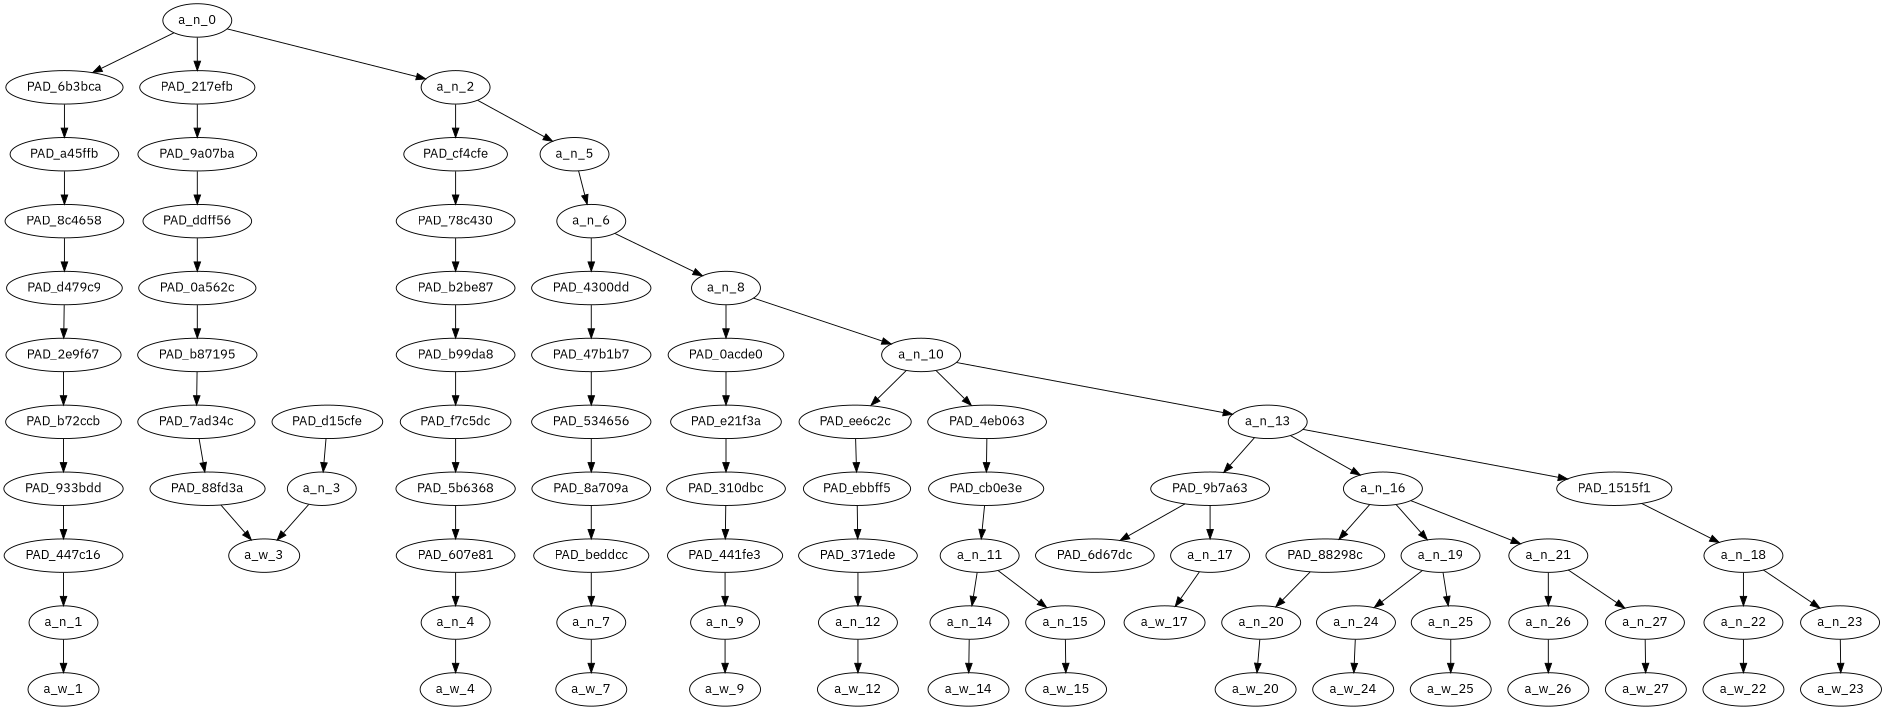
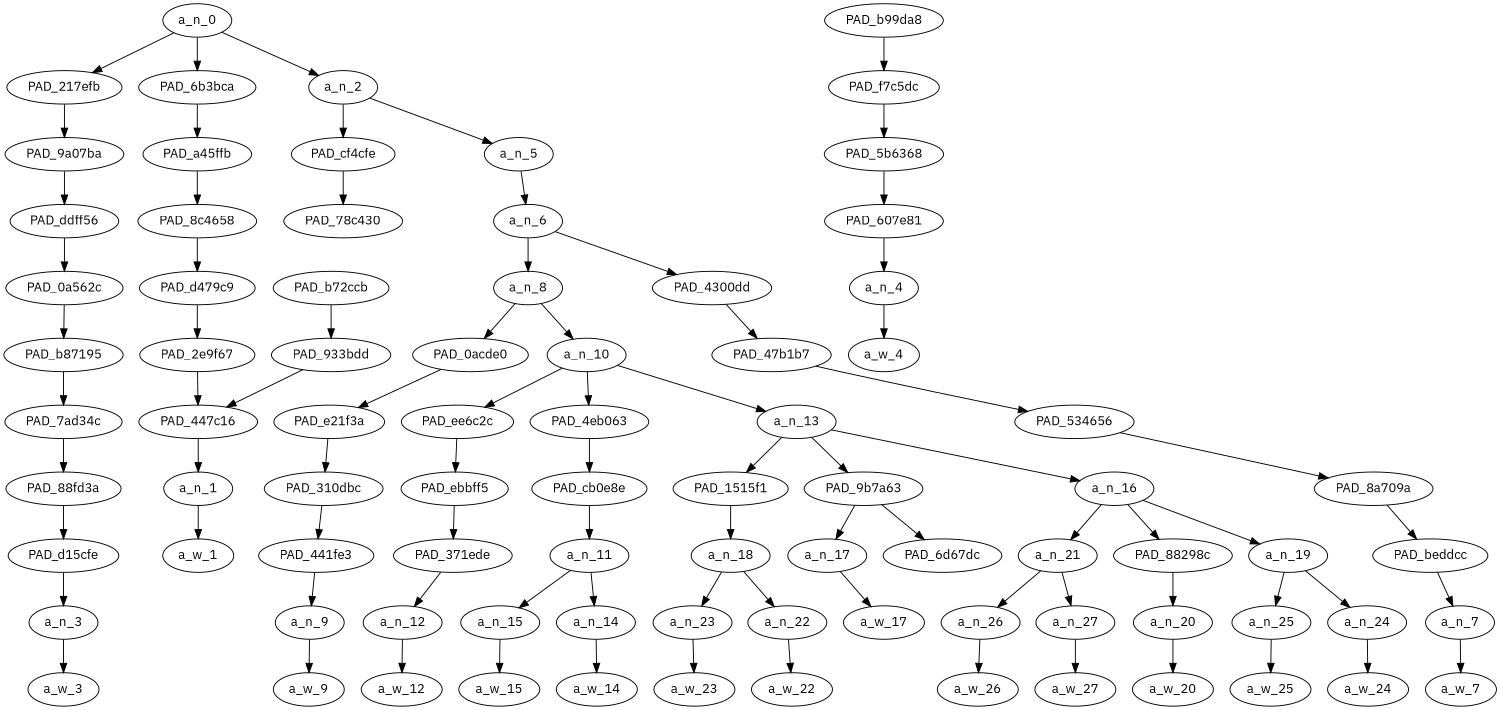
  strict digraph {
    fontname="IBM Plex Sans"
    node [div_dir=1 fontname="IBM Plex Sans" index=0 level=1 text_span="[0]" value=0.02669827]
    edge [fontname="IBM Plex Sans"]
    a_n_0 [level=10 text_span="[0, 1, 2, 3, 4, 5, 6, 7, 8, 9, 10, 11, 12, 13, 14, 15]" value=0.99999999]
    PAD_6b3bca [level=9]
    PAD_217efb [index=2 level=9 text_span="[15]" value=0.02580593]
    a_n_2 [index=1 level=9 text_span="[1, 2, 3, 4, 5, 6, 7, 8, 9, 10, 11, 12, 13, 14]" value=0.94733988]
    PAD_a45ffb [level=8]
    PAD_9a07ba [index=3 level=8 text_span="[15]" value=0.02580593]
    PAD_cf4cfe [div_dir=-1 index=1 level=8 text_span="[1]" value=0.03285055]
    a_n_5 [index=2 level=8 text_span="[2, 3, 4, 5, 6, 7, 8, 9, 10, 11, 12, 13, 14]" value=0.91435051]
    PAD_8c4658 [level=7]
    PAD_ddff56 [index=3 level=7 text_span="[15]" value=0.02580593]
    PAD_78c430 [div_dir=-1 index=1 level=7 text_span="[1]" value=0.03285055]
    a_n_6 [index=2 level=7 text_span="[2, 3, 4, 5, 6, 7, 8, 9, 10, 11, 12, 13, 14]" value=0.91420222]
    PAD_d479c9 [level=6]
    PAD_2e9f67 [level=5]
    PAD_b72ccb [level=4]
    PAD_933bdd [level=3]
    PAD_447c16 [level=2]
    a_n_1
    a_w_1 [div_dir=0 level=0 value=i]
    PAD_0a562c [index=4 level=6 text_span="[15]" value=0.02580593]
    PAD_b87195 [index=5 level=5 text_span="[15]" value=0.02580593]
    PAD_7ad34c [index=7 level=4 text_span="[15]" value=0.02580593]
    PAD_88fd3a [index=9 level=3 text_span="[15]" value=0.02580593]
    PAD_d15cfe [index=11 level=2 text_span="[15]" value=0.02580593]
    a_n_3 [index=15 text_span="[15]" value=0.02580593]
    a_w_3 [div_dir=0 index=15 level=0 text_span="[15]" value=and3]
-   PAD_b2be87 [div_dir=-1 index=1 level=6 text_span="[1]" value=0.03285055]
    PAD_4300dd [index=2 level=6 text_span="[2]" value=0.02199413]
    a_n_8 [index=3 level=6 text_span="[3, 4, 5, 6, 7, 8, 9, 10, 11, 12, 13, 14]" value=0.89205980]
    PAD_b99da8 [div_dir=-1 index=1 level=5 text_span="[1]" value=0.03285055]
    PAD_f7c5dc [div_dir=-1 index=1 level=4 text_span="[1]" value=0.03285055]
    PAD_5b6368 [div_dir=-1 index=1 level=3 text_span="[1]" value=0.03285055]
    PAD_607e81 [div_dir=-1 index=1 level=2 text_span="[1]" value=0.03285055]
    a_n_4 [div_dir=-1 index=1 text_span="[1]" value=0.03285055]
    a_w_4 [div_dir=0 index=1 level=0 text_span="[1]" value=want]
    PAD_47b1b7 [index=2 level=5 text_span="[2]" value=0.02199413]
    PAD_0acde0 [index=3 level=5 text_span="[3]" value=0.04983355]
    a_n_10 [index=4 level=5 text_span="[4, 5, 6, 7, 8, 9, 10, 11, 12, 13, 14]" value=0.84209751]
    PAD_534656 [index=2 level=4 text_span="[2]" value=0.02199413]
    PAD_e21f3a [index=3 level=4 text_span="[3]" value=0.04983355]
    PAD_ee6c2c [index=5 level=4 text_span="[6]" value=0.02904857]
    PAD_4eb063 [div_dir=-1 index=4 level=4 text_span="[4, 5]" value=0.34280140]
    a_n_13 [index=6 level=4 text_span="[7, 8, 9, 10, 11, 12, 13, 14]" value=0.47015814]
    PAD_8a709a [index=2 level=3 text_span="[2]" value=0.02199413]
    PAD_beddcc [index=2 level=2 text_span="[2]" value=0.02199413]
    a_n_7 [index=2 text_span="[2]" value=0.02199413]
    a_w_7 [div_dir=0 index=2 level=0 text_span="[2]" value=to]
    PAD_310dbc [index=3 level=3 text_span="[3]" value=0.04983355]
    PAD_ebbff5 [index=5 level=3 text_span="[6]" value=0.02904857]
-   PAD_cb0e8e [div_dir=-1 index=4 level=3 text_span="[4, 5]" value=0.34280140 label=PAD_cb0e3e]
+   PAD_cb0e8e [div_dir=-1 index=4 level=3 text_span="[4, 5]" value=0.34280140]
    PAD_9b7a63 [index=7 level=3 text_span="[12]" value=0.02172165]
    a_n_16 [index=6 level=3 text_span="[7, 8, 9, 10, 11]" value=0.34002588]
    PAD_1515f1 [div_dir=-1 index=8 level=3 text_span="[13, 14]" value=0.10814332]
    PAD_441fe3 [index=3 level=2 text_span="[3]" value=0.04983355]
    a_n_9 [index=3 text_span="[3]" value=0.04983355]
    a_w_9 [div_dir=0 index=3 level=0 text_span="[3]" value=try]
    PAD_371ede [index=5 level=2 text_span="[6]" value=0.02904857]
    a_n_11 [div_dir=-1 index=4 level=2 text_span="[4, 5]" value=0.34280140]
    PAD_6d67dc [index=9 level=2 text_span="[12]" value=0.02172165]
    a_n_17 [index=12 text_span="[12]" value=0.02172165]
    PAD_88298c [index=7 level=2 text_span="[9]" value=0.02218120]
    a_n_19 [index=6 level=2 text_span="[7, 8]" value=0.17374283]
    a_n_21 [index=8 level=2 text_span="[10, 11]" value=0.14381817]
    a_n_18 [div_dir=-1 index=10 level=2 text_span="[13, 14]" value=0.10814332]
    a_n_12 [index=6 text_span="[6]" value=0.02904857]
    a_w_12 [div_dir=0 index=6 level=0 text_span="[6]" value=and]
    a_n_14 [index=4 text_span="[4]" value=0.08058517]
    a_n_15 [div_dir=-1 index=5 text_span="[5]" value=0.26185541]
    a_w_14 [div_dir=0 index=4 level=0 text_span="[4]" value=edible]
    a_w_15 [div_dir=0 index=5 level=0 text_span="[5]" value=slime]
    a_n_20 [index=9 text_span="[9]" value=0.02218120]
    a_n_24 [index=7 text_span="[7]" value=0.04510682]
    a_n_25 [index=8 text_span="[8]" value=0.12840772]
    a_n_26 [div_dir=-1 index=10 text_span="[10]" value=0.04926951]
    a_n_27 [index=11 text_span="[11]" value=0.09439459]
    a_n_22 [index=13 text_span="[13]" value=0.05186648]
    a_n_23 [div_dir=-1 index=14 text_span="[14]" value=0.05626169]
    a_w_17 [div_dir=0 index=12 level=0 text_span="[12]" value=and2]
    a_w_20 [div_dir=0 index=9 level=0 text_span="[9]" value=and1]
    a_w_24 [div_dir=0 index=7 level=0 text_span="[7]" value=edible1]
    a_w_25 [div_dir=0 index=8 level=0 text_span="[8]" value=hairbrushes]
    a_w_26 [div_dir=0 index=10 level=0 text_span="[10]" value=edible2]
    a_w_27 [div_dir=0 index=11 level=0 text_span="[11]" value=iphones]
    a_w_22 [div_dir=0 index=13 level=0 text_span="[13]" value=edible3]
    a_w_23 [div_dir=0 index=14 level=0 text_span="[14]" value=shoes]
    a_n_0 -> PAD_6b3bca
    a_n_0 -> PAD_217efb
    a_n_0 -> a_n_2
    PAD_6b3bca -> PAD_a45ffb
    PAD_217efb -> PAD_9a07ba
    a_n_2 -> PAD_cf4cfe
    a_n_2 -> a_n_5
    PAD_a45ffb -> PAD_8c4658
    PAD_9a07ba -> PAD_ddff56
    PAD_cf4cfe -> PAD_78c430
    a_n_5 -> a_n_6
    PAD_8c4658 -> PAD_d479c9
    PAD_ddff56 -> PAD_0a562c
-   PAD_78c430 -> PAD_b2be87
    a_n_6 -> PAD_4300dd
    a_n_6 -> a_n_8
    PAD_d479c9 -> PAD_2e9f67
-   PAD_2e9f67 -> PAD_b72ccb
+   PAD_2e9f67 -> PAD_447c16
    PAD_b72ccb -> PAD_933bdd
    PAD_933bdd -> PAD_447c16
    PAD_447c16 -> a_n_1
    a_n_1 -> a_w_1
    PAD_0a562c -> PAD_b87195
    PAD_b87195 -> PAD_7ad34c
    PAD_7ad34c -> PAD_88fd3a
-   PAD_88fd3a -> a_w_3
+   PAD_88fd3a -> PAD_d15cfe
    PAD_d15cfe -> a_n_3
    a_n_3 -> a_w_3
-   PAD_b2be87 -> PAD_b99da8
    PAD_4300dd -> PAD_47b1b7
    a_n_8 -> PAD_0acde0
    a_n_8 -> a_n_10
    PAD_b99da8 -> PAD_f7c5dc
    PAD_f7c5dc -> PAD_5b6368
    PAD_5b6368 -> PAD_607e81
    PAD_607e81 -> a_n_4
    a_n_4 -> a_w_4
    PAD_47b1b7 -> PAD_534656
    PAD_0acde0 -> PAD_e21f3a
    a_n_10 -> PAD_ee6c2c
    a_n_10 -> PAD_4eb063
    a_n_10 -> a_n_13
    PAD_534656 -> PAD_8a709a
    PAD_e21f3a -> PAD_310dbc
    PAD_ee6c2c -> PAD_ebbff5
    PAD_4eb063 -> PAD_cb0e8e
    a_n_13 -> PAD_9b7a63
    a_n_13 -> a_n_16
    a_n_13 -> PAD_1515f1
    PAD_8a709a -> PAD_beddcc
    PAD_beddcc -> a_n_7
    a_n_7 -> a_w_7
    PAD_310dbc -> PAD_441fe3
    PAD_ebbff5 -> PAD_371ede
    PAD_cb0e8e -> a_n_11
    PAD_9b7a63 -> PAD_6d67dc
    PAD_9b7a63 -> a_n_17
    a_n_16 -> PAD_88298c
    a_n_16 -> a_n_19
    a_n_16 -> a_n_21
    PAD_1515f1 -> a_n_18
    PAD_441fe3 -> a_n_9
    a_n_9 -> a_w_9
    PAD_371ede -> a_n_12
    a_n_11 -> a_n_14
    a_n_11 -> a_n_15
    a_n_17 -> a_w_17
    PAD_88298c -> a_n_20
    a_n_19 -> a_n_24
    a_n_19 -> a_n_25
    a_n_21 -> a_n_26
    a_n_21 -> a_n_27
    a_n_18 -> a_n_22
    a_n_18 -> a_n_23
    a_n_12 -> a_w_12
    a_n_14 -> a_w_14
    a_n_15 -> a_w_15
    a_n_20 -> a_w_20
    a_n_24 -> a_w_24
    a_n_25 -> a_w_25
    a_n_26 -> a_w_26
    a_n_27 -> a_w_27
    a_n_22 -> a_w_22
    a_n_23 -> a_w_23
  }
